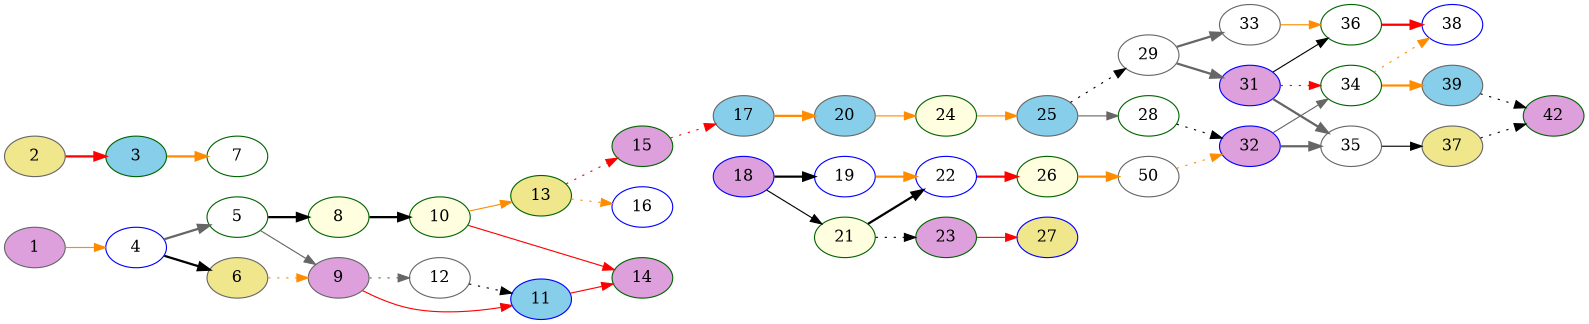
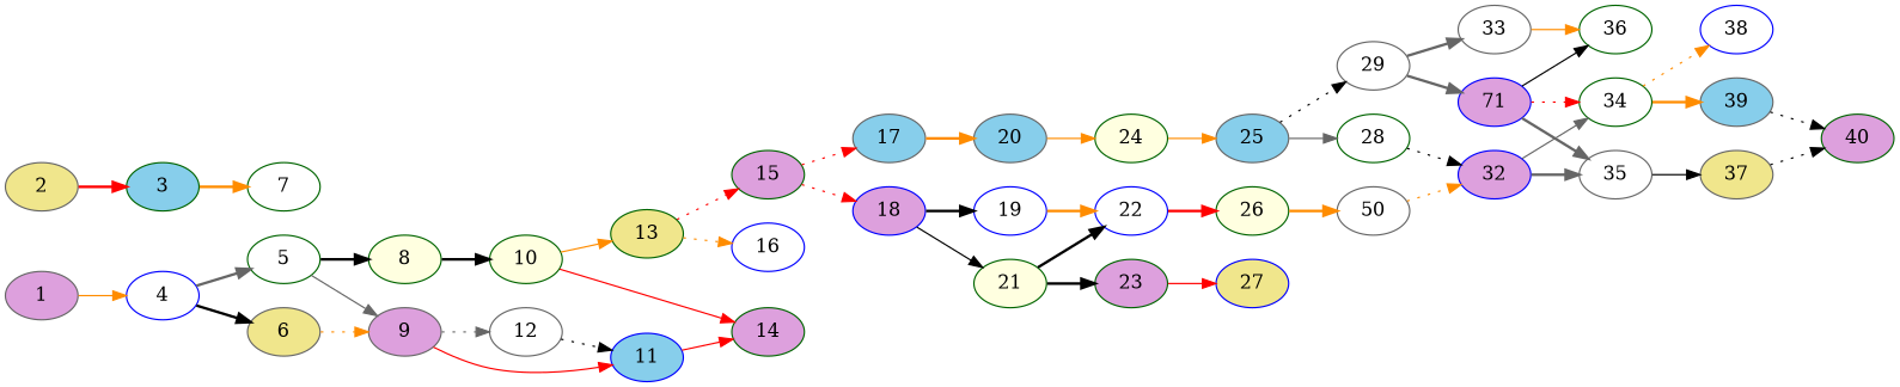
  digraph {
    fontname="DejaVu Serif"
    rankdir=LR
    node [alpha=0.03 color=darkgreen fillcolor=white fontname="DejaVu Serif" style=filled]
    edge [color=darkorange fontname="DejaVu Serif" style=bold]
    1 [alpha=0.12 color=gray40 expect_size=49443840 fillcolor=plum]
    4 [color=blue expect_size=44399616]
    5 [expect_size=39296000]
    6 [alpha=0.15 color=gray40 expect_size=9035776 fillcolor=khaki]
    8 [alpha=0.17 expect_size=44701696 fillcolor=lightyellow]
    9 [alpha=0.14 color=gray40 expect_size=34102272 fillcolor=plum]
    2 [color=gray40 expect_size=44599296 fillcolor=khaki]
    3 [alpha=0.11 expect_size=51663872 fillcolor=skyblue]
    7 [alpha=0.04 expect_size=24430592]
    10 [alpha=0.13 expect_size=15070208 fillcolor=lightyellow]
    11 [alpha=0.09 color=blue expect_size=43513856 fillcolor=skyblue]
    12 [alpha=0.06 color=gray40 expect_size=25366528]
    13 [alpha=0.11 expect_size=31882240 fillcolor=khaki]
    14 [alpha=0.06 expect_size=9550848 fillcolor=plum]
    15 [alpha=0.02 expect_size=16280576 fillcolor=plum]
    16 [alpha=0.06 color=blue expect_size=22722560]
    17 [alpha=0.06 color=gray40 expect_size=10213376 fillcolor=skyblue]
    18 [alpha=0.08 color=blue expect_size=18822144 fillcolor=plum]
    20 [alpha=0.11 color=gray40 expect_size=44782592 fillcolor=skyblue]
    19 [color=blue expect_size=12045312]
    21 [alpha=0.19 expect_size=27095040 fillcolor=lightyellow]
    24 [alpha=0.07 expect_size=40988672 fillcolor=lightyellow]
    22 [color=blue expect_size=47195136]
    23 [alpha=0.06 expect_size=14003200 fillcolor=plum]
    25 [alpha=0.02 color=gray40 expect_size=7069696 fillcolor=skyblue]
    26 [alpha=0.18 expect_size=10844160 fillcolor=lightyellow]
    27 [alpha=0.02 color=blue expect_size=25854976 fillcolor=khaki]
    n28 [alpha=0.15 color=gray40 expect_size=18601984 label=50]
    28 [alpha=0.04 expect_size=39962624]
    29 [alpha=0.17 color=gray40 expect_size=12368896]
    32 [alpha=0.11 color=blue expect_size=42103808 fillcolor=plum]
-   31 [alpha=0.09 color=blue expect_size=45237248 fillcolor=plum]
+   31 [alpha=0.09 color=blue expect_size=45237248 fillcolor=plum label=71]
    33 [alpha=0.05 color=gray40 expect_size=48559104]
    34 [alpha=0.00 expect_size=16652288]
    35 [alpha=0.00 color=gray40 expect_size=32727040]
    36 [alpha=0.08 expect_size=36463616]
    38 [alpha=0.13 color=blue expect_size=37494784]
    39 [alpha=0.11 color=gray40 expect_size=46248960 fillcolor=skyblue]
    37 [alpha=0.18 color=gray40 expect_size=31656960 fillcolor=khaki]
-   40 [alpha=0.07 expect_size=39595008 fillcolor=plum label=42]
+   40 [alpha=0.07 expect_size=39595008 fillcolor=plum]
    1 -> 4 [style=solid]
    4 -> 5 [color=gray40]
    4 -> 6 [color=black]
    5 -> 8 [color=black]
    5 -> 9 [color=gray40 style=solid]
    6 -> 9 [style=dotted]
    8 -> 10 [color=black]
    9 -> 11 [color=red style=solid]
    9 -> 12 [color=gray40 style=dotted]
    2 -> 3 [color=red]
    3 -> 7
    10 -> 13 [style=solid]
    10 -> 14 [color=red style=solid]
    11 -> 14 [color=red style=solid]
    12 -> 11 [color=black style=dotted]
    13 -> 15 [color=red style=dotted]
    13 -> 16 [style=dotted]
    15 -> 17 [color=red style=dotted]
+   15 -> 18 [color=red style=dotted]
    17 -> 20
    18 -> 19 [color=black]
    18 -> 21 [color=black style=solid]
    20 -> 24 [style=solid]
    19 -> 22
    21 -> 22 [color=black]
-   21 -> 23 [color=black style=dotted]
+   21 -> 23 [color=black]
    24 -> 25 [style=solid]
    22 -> 26 [color=red]
    23 -> 27 [color=red style=solid]
    25 -> 28 [color=gray40 style=solid]
    25 -> 29 [color=black style=dotted]
    26 -> n28
    n28 -> 32 [style=dotted]
    28 -> 32 [color=black style=dotted]
    29 -> 31 [color=gray40]
    29 -> 33 [color=gray40]
    32 -> 34 [color=gray40 style=solid]
    32 -> 35 [color=gray40]
    31 -> 34 [color=red style=dotted]
    31 -> 35 [color=gray40]
    31 -> 36 [color=black style=solid]
    33 -> 36 [style=solid]
    34 -> 38 [style=dotted]
    34 -> 39
    35 -> 37 [color=black style=solid]
-   36 -> 38 [color=red]
    39 -> 40 [color=black style=dotted]
    37 -> 40 [color=black style=dotted]
  }
